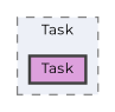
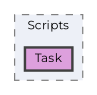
  digraph {
    compound=true
    fontname=Montserrat
    n1 [color=grey25 fillcolor=plum fontname=Montserrat fontsize=10 height=0.2 label=Task shape=box style="filled,bold" width=0.4]
    subgraph cluster_1 {
      bgcolor="#edf0f7"
      fontsize=10
-     label=Task
+     label=Scripts
      pencolor=grey50
      style="filled,dashed"
      n1
    }
  }
